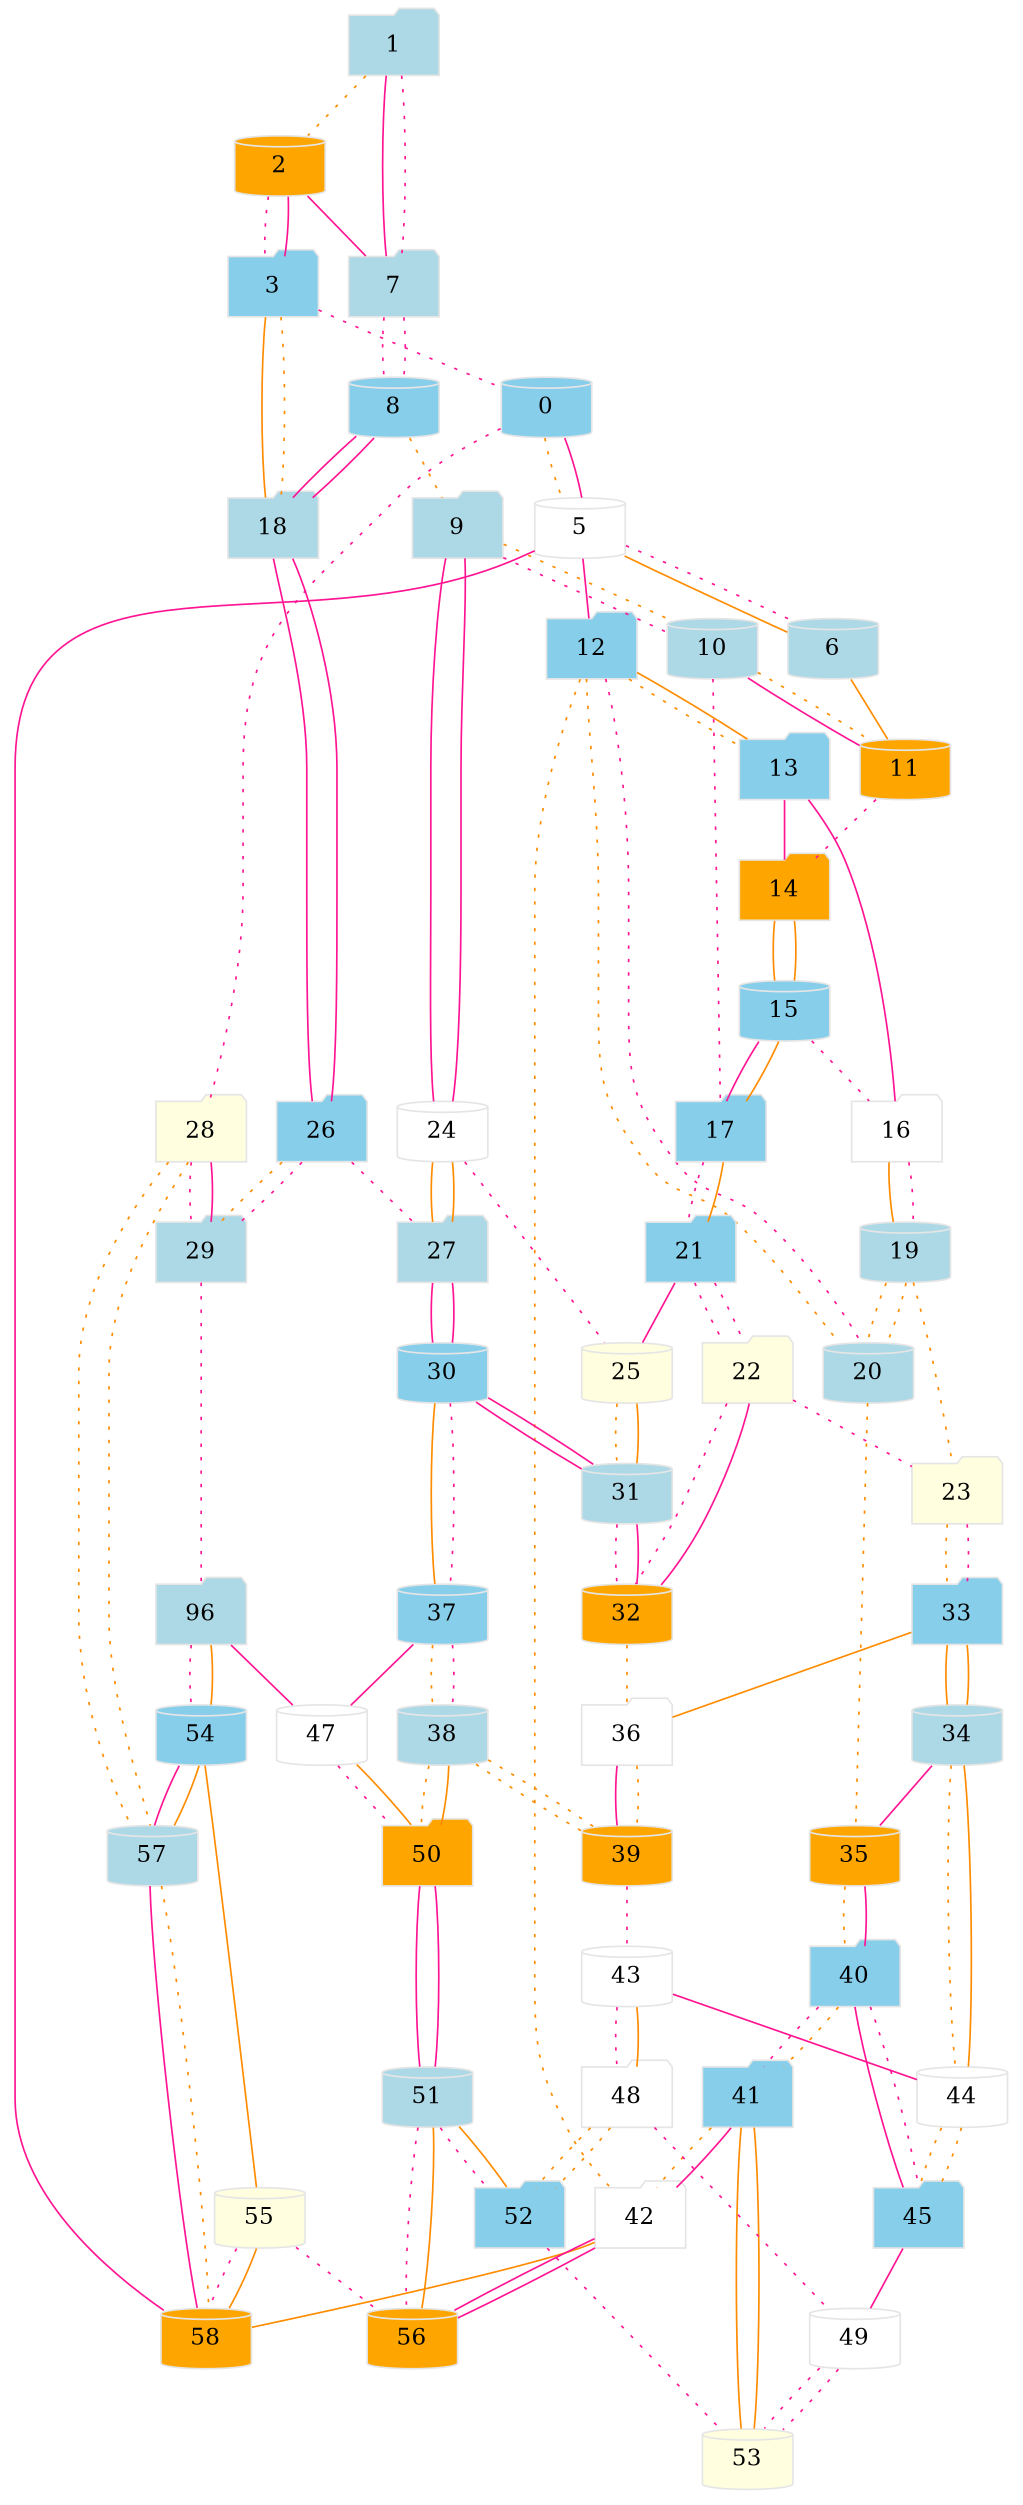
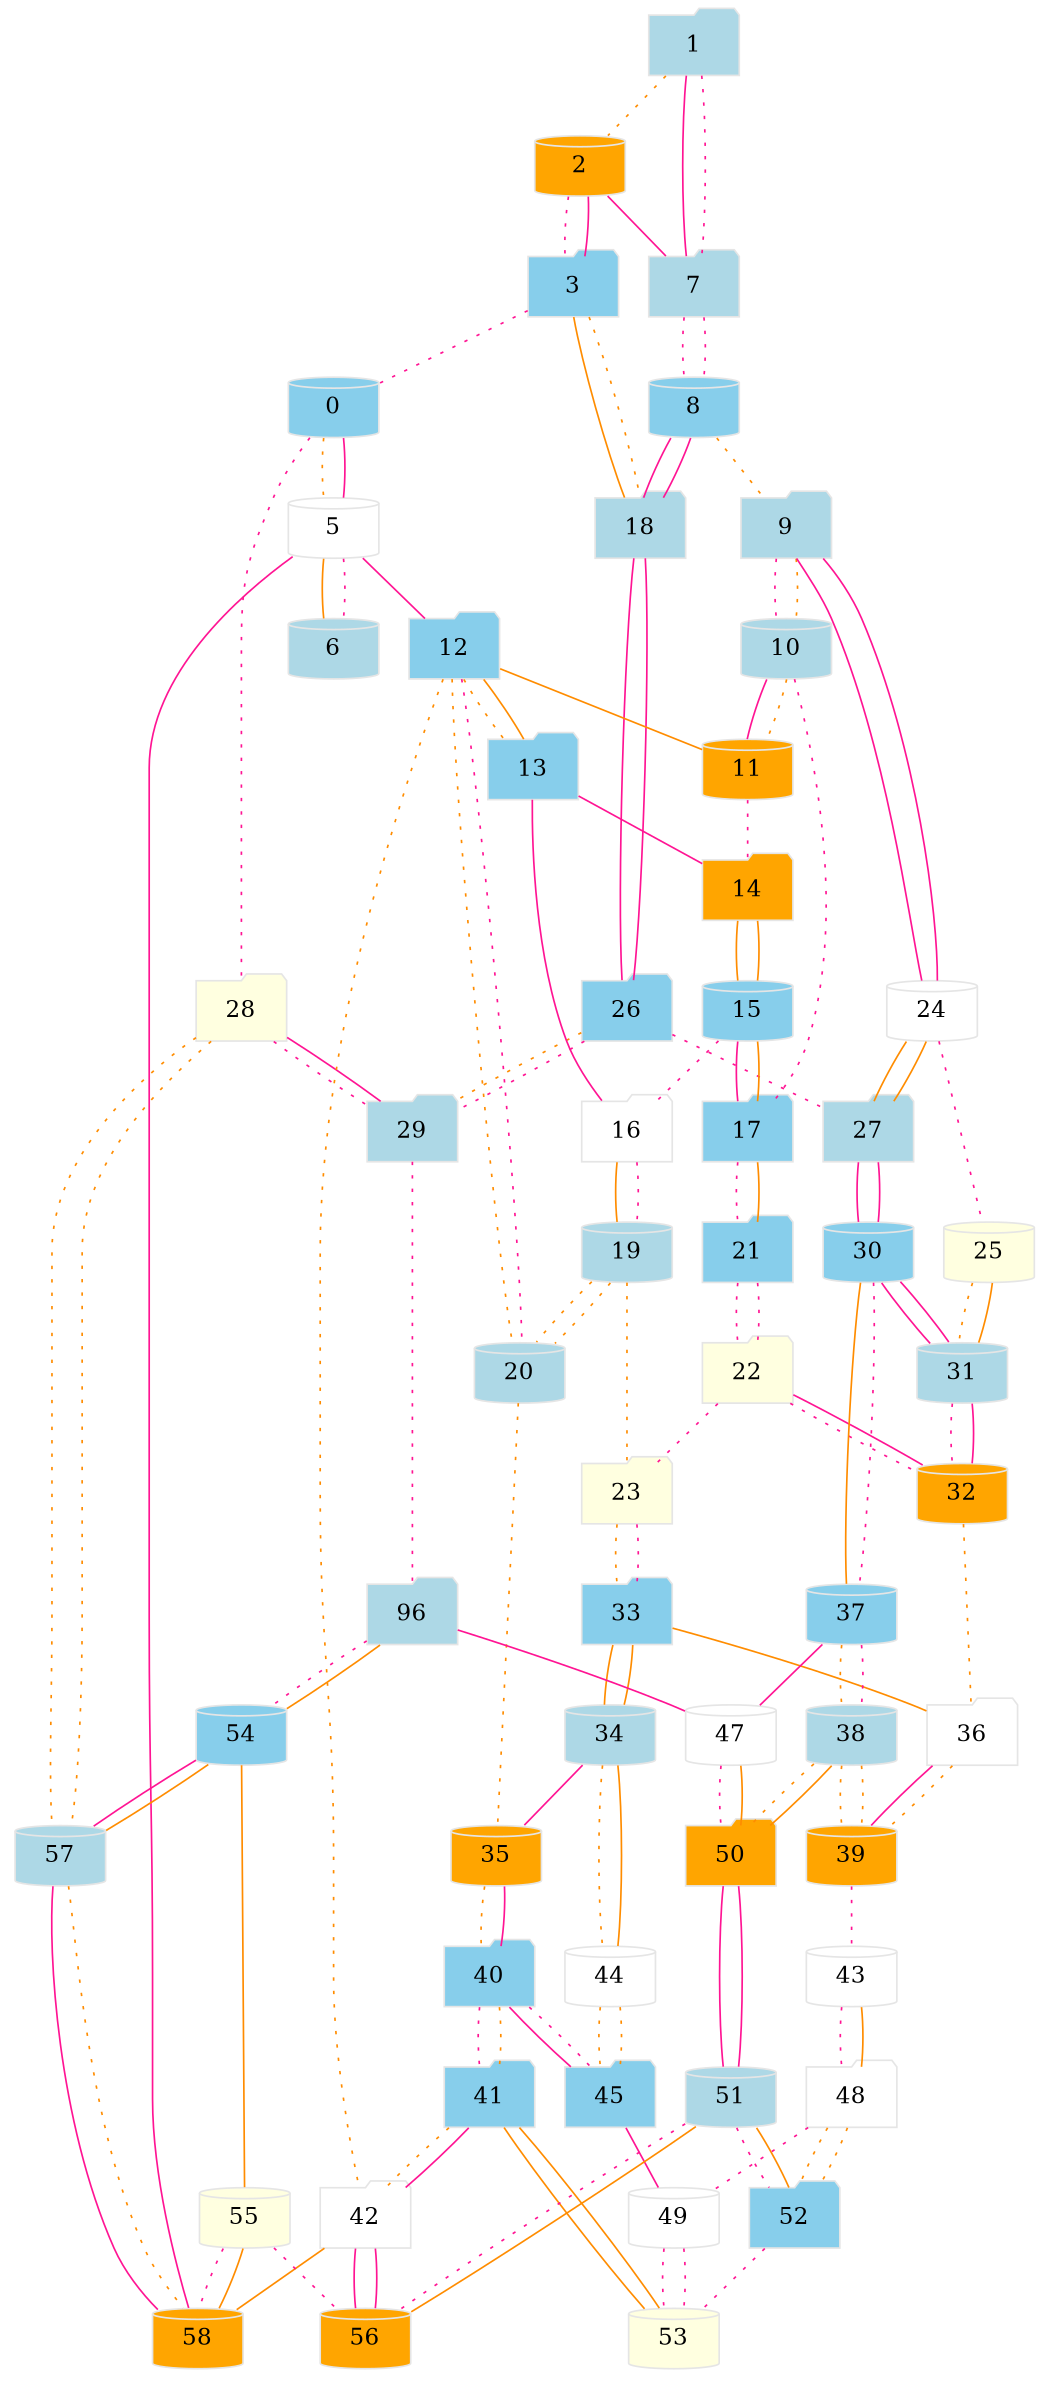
  graph {
    node [color=gray90 fillcolor=skyblue shape=cylinder style=filled]
    edge [color=deeppink style=dotted]
    1 [fillcolor=lightblue shape=folder]
    2 [fillcolor=orange]
    7 [fillcolor=lightblue shape=folder]
    3 [shape=folder]
    8
    n6 [label=0]
    18 [fillcolor=lightblue shape=folder]
    5 [fillcolor=white]
    28 [fillcolor=lightyellow shape=folder]
    26 [shape=folder]
    6 [fillcolor=lightblue]
    12 [shape=folder]
    58 [fillcolor=orange]
    29 [fillcolor=lightblue shape=folder]
    57 [fillcolor=lightblue]
    11 [fillcolor=orange]
    13 [shape=folder]
    20 [fillcolor=lightblue]
    42 [fillcolor=white shape=folder]
    14 [fillcolor=orange shape=folder]
    9 [fillcolor=lightblue shape=folder]
    10 [fillcolor=lightblue]
    24 [fillcolor=white]
    17 [shape=folder]
    25 [fillcolor=lightyellow]
    27 [fillcolor=lightblue shape=folder]
    21 [shape=folder]
    15
    16 [fillcolor=white shape=folder]
    35 [fillcolor=orange]
    56 [fillcolor=orange]
    19 [fillcolor=lightblue]
    23 [fillcolor=lightyellow shape=folder]
    22 [fillcolor=lightyellow shape=folder]
    33 [shape=folder]
    40 [shape=folder]
    32 [fillcolor=orange]
    31 [fillcolor=lightblue]
    36 [fillcolor=white shape=folder]
    34 [fillcolor=lightblue]
    30
    n42 [fillcolor=lightblue label=96 shape=folder]
    37
    47 [fillcolor=white]
    54
    38 [fillcolor=lightblue]
    39 [fillcolor=orange]
    44 [fillcolor=white]
    45 [shape=folder]
    41 [shape=folder]
    43 [fillcolor=white]
    50 [fillcolor=orange shape=folder]
    51 [fillcolor=lightblue]
    48 [fillcolor=white shape=folder]
    53 [fillcolor=lightyellow]
    49 [fillcolor=white]
    52 [shape=folder]
    55 [fillcolor=lightyellow]
    1 -- 2 [color=darkorange]
    1 -- 7 [style=solid]
    1 -- 7
    2 -- 7 [style=solid]
    2 -- 3
    2 -- 3 [style=solid]
    7 -- 8
    7 -- 8
    3 -- n6
    3 -- 18 [color=darkorange style=solid]
    3 -- 18 [color=darkorange]
    8 -- 18 [style=solid]
    8 -- 18 [style=solid]
    8 -- 9 [color=darkorange]
    n6 -- 5 [color=darkorange]
    n6 -- 5 [style=solid]
    n6 -- 28
    18 -- 26 [style=solid]
    18 -- 26 [style=solid]
    5 -- 6 [color=darkorange style=solid]
    5 -- 6
    5 -- 12 [style=solid]
    5 -- 58 [style=solid]
    28 -- 29
    28 -- 29 [style=solid]
    28 -- 57 [color=darkorange]
    28 -- 57 [color=darkorange]
    26 -- 29 [color=darkorange]
    26 -- 29
    26 -- 27
-   6 -- 11 [color=darkorange style=solid]
+   12 -- 11 [color=darkorange style=solid]
    12 -- 13 [color=darkorange]
    12 -- 13 [color=darkorange style=solid]
    12 -- 20 [color=darkorange]
    12 -- 20
    12 -- 42 [color=darkorange]
    29 -- n42
    57 -- 58 [style=solid]
    57 -- 58 [color=darkorange]
    11 -- 14
    13 -- 14 [style=solid]
    13 -- 16 [style=solid]
    20 -- 35 [color=darkorange]
    42 -- 58 [color=darkorange style=solid]
    42 -- 56 [style=solid]
    42 -- 56 [style=solid]
    14 -- 15 [color=darkorange style=solid]
    14 -- 15 [color=darkorange style=solid]
    9 -- 10
    9 -- 10 [color=darkorange]
    9 -- 24 [style=solid]
    9 -- 24 [style=solid]
    10 -- 11 [style=solid]
    10 -- 11 [color=darkorange]
    10 -- 17
    24 -- 25
    24 -- 27 [color=darkorange style=solid]
    24 -- 27 [color=darkorange style=solid]
    17 -- 21
    17 -- 21 [color=darkorange style=solid]
    25 -- 31 [color=darkorange]
    25 -- 31 [color=darkorange style=solid]
    27 -- 30 [style=solid]
    27 -- 30 [style=solid]
-   21 -- 25 [style=solid]
    21 -- 22
    21 -- 22
    15 -- 17 [style=solid]
    15 -- 17 [color=darkorange style=solid]
    15 -- 16
    16 -- 19 [color=darkorange style=solid]
    16 -- 19
    35 -- 40 [color=darkorange]
    35 -- 40 [style=solid]
    19 -- 20 [color=darkorange]
    19 -- 20 [color=darkorange]
    19 -- 23 [color=darkorange]
    23 -- 33 [color=darkorange]
    23 -- 33
    22 -- 23
    22 -- 32
    22 -- 32 [style=solid]
    33 -- 36 [color=darkorange style=solid]
    33 -- 34 [color=darkorange style=solid]
    33 -- 34 [color=darkorange style=solid]
    40 -- 45 [style=solid]
    40 -- 45
    40 -- 41
    40 -- 41 [color=darkorange]
    32 -- 36 [color=darkorange]
    31 -- 32
    31 -- 32 [style=solid]
    36 -- 39 [style=solid]
    36 -- 39 [color=darkorange]
    34 -- 35 [style=solid]
    34 -- 44 [color=darkorange]
    34 -- 44 [color=darkorange style=solid]
    30 -- 31 [style=solid]
    30 -- 31 [style=solid]
    30 -- 37 [color=darkorange style=solid]
    30 -- 37
    n42 -- 47 [style=solid]
    n42 -- 54
    n42 -- 54 [color=darkorange style=solid]
    37 -- 47 [style=solid]
    37 -- 38 [color=darkorange]
    37 -- 38
    47 -- 50
    47 -- 50 [color=darkorange style=solid]
    54 -- 57 [style=solid]
    54 -- 57 [color=darkorange style=solid]
    54 -- 55 [color=darkorange style=solid]
    38 -- 39 [color=darkorange]
    38 -- 39 [color=darkorange]
    38 -- 50 [color=darkorange]
    38 -- 50 [color=darkorange style=solid]
    39 -- 43
    44 -- 45 [color=darkorange]
    44 -- 45 [color=darkorange]
    45 -- 49 [style=solid]
    41 -- 42 [color=darkorange]
    41 -- 42 [style=solid]
    41 -- 53 [color=darkorange style=solid]
    41 -- 53 [color=darkorange style=solid]
-   43 -- 44 [style=solid]
    43 -- 48
    43 -- 48 [color=darkorange style=solid]
    50 -- 51 [style=solid]
    50 -- 51 [style=solid]
    51 -- 56
    51 -- 56 [color=darkorange style=solid]
    51 -- 52
    51 -- 52 [color=darkorange style=solid]
    48 -- 49
    48 -- 52 [color=darkorange]
    48 -- 52 [color=darkorange]
    49 -- 53
    49 -- 53
    52 -- 53
    55 -- 58
    55 -- 58 [color=darkorange style=solid]
    55 -- 56
  }
